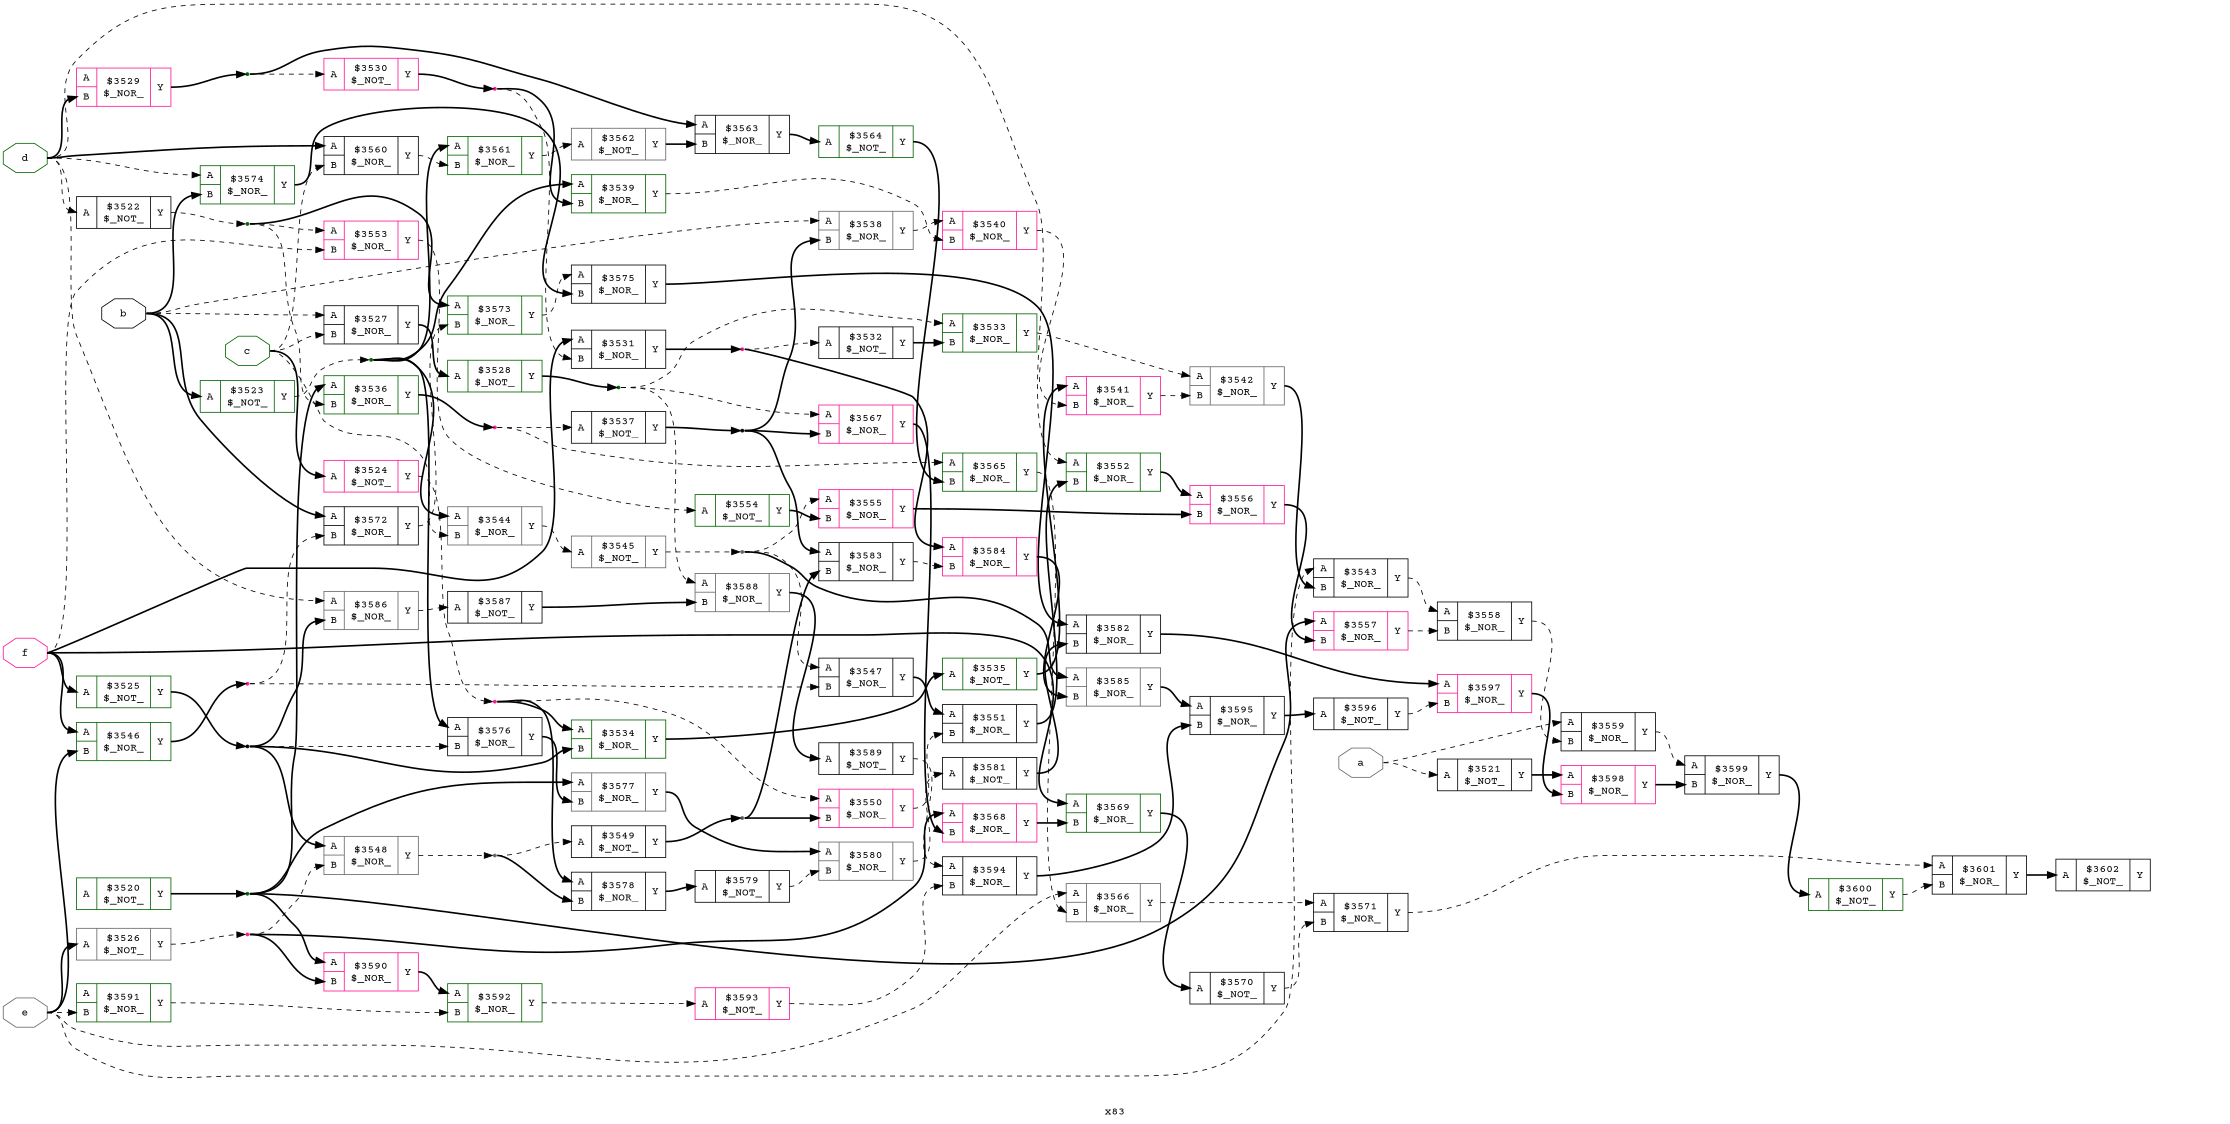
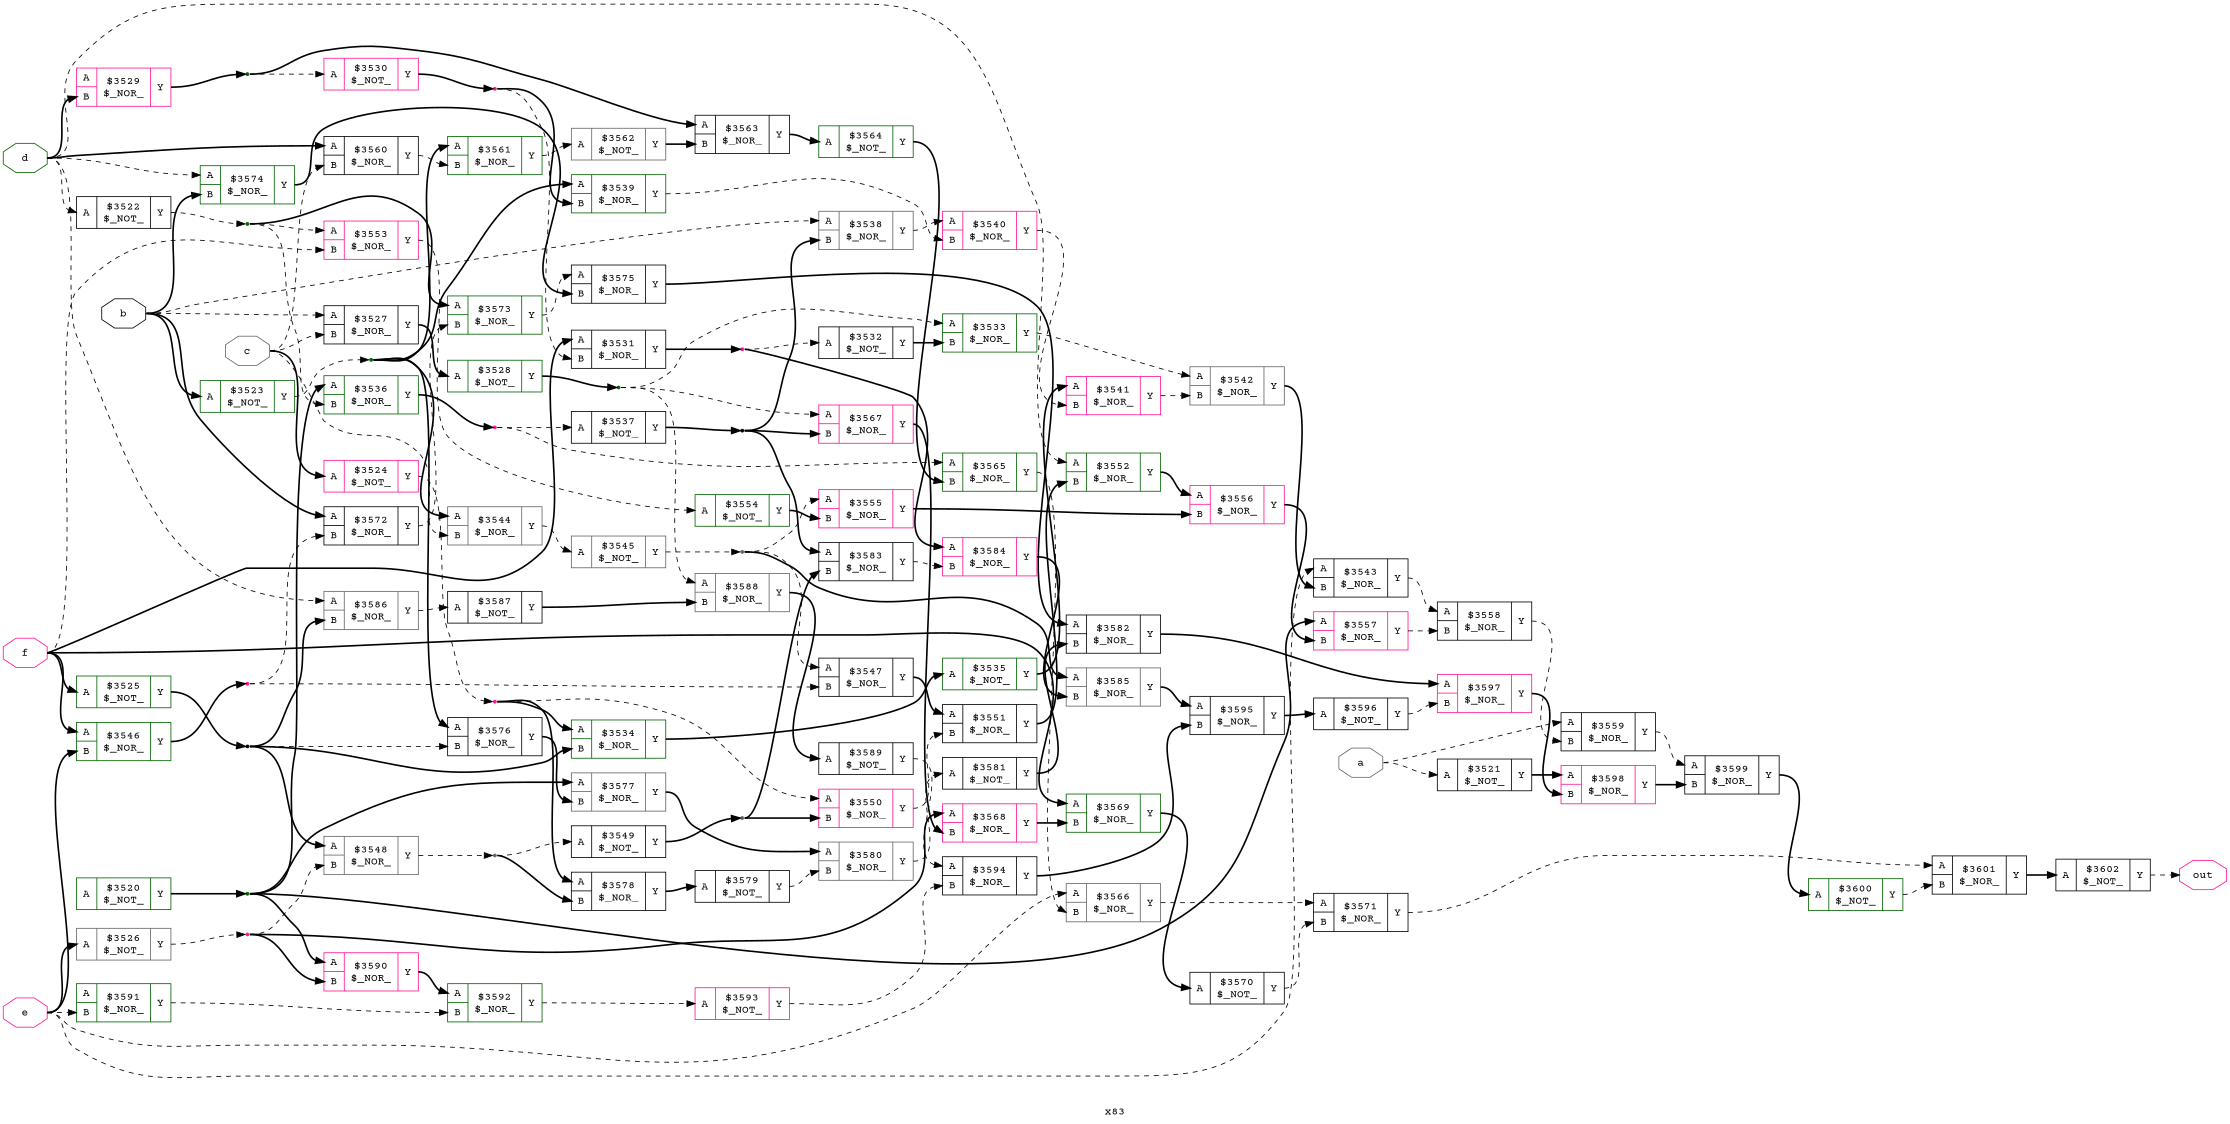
  digraph {
    fontname="Courier Prime"
    label=x83
    rankdir=LR
    remincross=true
    node [color=black fontname="Courier Prime" shape=record]
    edge [color=black fontname="Courier Prime" headport="p91:w" style=bold tailport="p92:e"]
    n83 [color=gray40 fontcolor=black label=a shape=octagon]
    c94 [label="{{<p91> A}|$3521\n$_NOT_|{<p92> Y}}"]
    c133 [label="{{<p91> A|<p100> B}|$3559\n$_NOR_|{<p92> Y}}"]
    c172 [color=deeppink label="{{<p91> A|<p100> B}|$3598\n$_NOR_|{<p92> Y}}"]
    c173 [label="{{<p91> A|<p100> B}|$3599\n$_NOR_|{<p92> Y}}"]
    n84 [fontcolor=black label=b shape=octagon]
    c96 [color=darkgreen label="{{<p91> A}|$3523\n$_NOT_|{<p92> Y}}"]
    c101 [label="{{<p91> A|<p100> B}|$3527\n$_NOR_|{<p92> Y}}"]
    c112 [color=gray40 label="{{<p91> A|<p100> B}|$3538\n$_NOR_|{<p92> Y}}"]
    c146 [label="{{<p91> A|<p100> B}|$3572\n$_NOR_|{<p92> Y}}"]
    c148 [color=darkgreen label="{{<p91> A|<p100> B}|$3574\n$_NOR_|{<p92> Y}}"]
    n3 [color=darkgreen shape=point]
    c102 [color=darkgreen label="{{<p91> A}|$3528\n$_NOT_|{<p92> Y}}"]
    c114 [color=deeppink label="{{<p91> A|<p100> B}|$3540\n$_NOR_|{<p92> Y}}"]
    c147 [color=darkgreen label="{{<p91> A|<p100> B}|$3573\n$_NOR_|{<p92> Y}}"]
    c149 [label="{{<p91> A|<p100> B}|$3575\n$_NOR_|{<p92> Y}}"]
-   n85 [color=darkgreen fontcolor=black label=c shape=octagon]
+   n85 [color=gray40 fontcolor=black label=c shape=octagon]
    c97 [color=deeppink label="{{<p91> A}|$3524\n$_NOT_|{<p92> Y}}"]
    c118 [color=gray40 label="{{<p91> A|<p100> B}|$3544\n$_NOR_|{<p92> Y}}"]
    c134 [label="{{<p91> A|<p100> B}|$3560\n$_NOR_|{<p92> Y}}"]
    n4 [color=deeppink shape=point]
    c119 [color=gray40 label="{{<p91> A}|$3545\n$_NOT_|{<p92> Y}}"]
    c135 [color=darkgreen label="{{<p91> A|<p100> B}|$3561\n$_NOR_|{<p92> Y}}"]
    n86 [color=darkgreen fontcolor=black label=d shape=octagon]
    c95 [label="{{<p91> A}|$3522\n$_NOT_|{<p92> Y}}"]
    c103 [color=deeppink label="{{<p91> A|<p100> B}|$3529\n$_NOR_|{<p92> Y}}"]
    c126 [color=darkgreen label="{{<p91> A|<p100> B}|$3552\n$_NOR_|{<p92> Y}}"]
    c160 [color=gray40 label="{{<p91> A|<p100> B}|$3586\n$_NOR_|{<p92> Y}}"]
    n2 [color=darkgreen shape=point]
    n9 [color=darkgreen shape=point]
    c130 [color=deeppink label="{{<p91> A|<p100> B}|$3556\n$_NOR_|{<p92> Y}}"]
    c161 [label="{{<p91> A}|$3587\n$_NOT_|{<p92> Y}}"]
-   n87 [color=gray40 fontcolor=black label=e shape=octagon]
+   n87 [color=deeppink fontcolor=black label=e shape=octagon]
    c99 [color=gray40 label="{{<p91> A}|$3526\n$_NOT_|{<p92> Y}}"]
    c117 [label="{{<p91> A|<p100> B}|$3543\n$_NOR_|{<p92> Y}}"]
    c120 [color=darkgreen label="{{<p91> A|<p100> B}|$3546\n$_NOR_|{<p92> Y}}"]
    c140 [color=gray40 label="{{<p91> A|<p100> B}|$3566\n$_NOR_|{<p92> Y}}"]
    c165 [color=darkgreen label="{{<p91> A|<p100> B}|$3591\n$_NOR_|{<p92> Y}}"]
    n6 [color=deeppink shape=point]
    c132 [label="{{<p91> A|<p100> B}|$3558\n$_NOR_|{<p92> Y}}"]
    n26 [color=deeppink shape=point]
    c145 [label="{{<p91> A|<p100> B}|$3571\n$_NOR_|{<p92> Y}}"]
    c166 [color=darkgreen label="{{<p91> A|<p100> B}|$3592\n$_NOR_|{<p92> Y}}"]
    n88 [color=deeppink fontcolor=black label=f shape=octagon]
    c98 [color=darkgreen label="{{<p91> A}|$3525\n$_NOT_|{<p92> Y}}"]
    c105 [label="{{<p91> A|<p100> B}|$3531\n$_NOR_|{<p92> Y}}"]
    c127 [color=deeppink label="{{<p91> A|<p100> B}|$3553\n$_NOR_|{<p92> Y}}"]
    c143 [color=darkgreen label="{{<p91> A|<p100> B}|$3569\n$_NOR_|{<p92> Y}}"]
    n5 [shape=point]
    n11 [color=deeppink shape=point]
    c128 [color=darkgreen label="{{<p91> A}|$3554\n$_NOT_|{<p92> Y}}"]
    c144 [label="{{<p91> A}|$3570\n$_NOT_|{<p92> Y}}"]
    c93 [color=darkgreen label="{{<p91> A}|$3520\n$_NOT_|{<p92> Y}}"]
    n82 [color=darkgreen shape=point]
+   n90 [color=deeppink fontcolor=black label=out shape=octagon]
    c110 [color=darkgreen label="{{<p91> A|<p100> B}|$3536\n$_NOR_|{<p92> Y}}"]
    c131 [color=deeppink label="{{<p91> A|<p100> B}|$3557\n$_NOR_|{<p92> Y}}"]
    c151 [color=gray40 label="{{<p91> A|<p100> B}|$3577\n$_NOR_|{<p92> Y}}"]
    c164 [color=deeppink label="{{<p91> A|<p100> B}|$3590\n$_NOR_|{<p92> Y}}"]
    c113 [color=darkgreen label="{{<p91> A|<p100> B}|$3539\n$_NOR_|{<p92> Y}}"]
    c150 [label="{{<p91> A|<p100> B}|$3576\n$_NOR_|{<p92> Y}}"]
    c108 [color=darkgreen label="{{<p91> A|<p100> B}|$3534\n$_NOR_|{<p92> Y}}"]
    c124 [color=deeppink label="{{<p91> A|<p100> B}|$3550\n$_NOR_|{<p92> Y}}"]
    c152 [label="{{<p91> A|<p100> B}|$3578\n$_NOR_|{<p92> Y}}"]
    c122 [color=gray40 label="{{<p91> A|<p100> B}|$3548\n$_NOR_|{<p92> Y}}"]
    c142 [color=deeppink label="{{<p91> A|<p100> B}|$3568\n$_NOR_|{<p92> Y}}"]
    n8 [color=darkgreen shape=point]
    c107 [color=darkgreen label="{{<p91> A|<p100> B}|$3533\n$_NOR_|{<p92> Y}}"]
    c141 [color=deeppink label="{{<p91> A|<p100> B}|$3567\n$_NOR_|{<p92> Y}}"]
    c162 [color=gray40 label="{{<p91> A|<p100> B}|$3588\n$_NOR_|{<p92> Y}}"]
    c104 [color=deeppink label="{{<p91> A}|$3530\n$_NOT_|{<p92> Y}}"]
    c137 [label="{{<p91> A|<p100> B}|$3563\n$_NOR_|{<p92> Y}}"]
    n10 [color=deeppink shape=point]
    c106 [label="{{<p91> A}|$3532\n$_NOT_|{<p92> Y}}"]
    c158 [color=deeppink label="{{<p91> A|<p100> B}|$3584\n$_NOR_|{<p92> Y}}"]
    c116 [color=gray40 label="{{<p91> A|<p100> B}|$3542\n$_NOR_|{<p92> Y}}"]
    c109 [color=darkgreen label="{{<p91> A}|$3535\n$_NOT_|{<p92> Y}}"]
    c115 [color=deeppink label="{{<p91> A|<p100> B}|$3541\n$_NOR_|{<p92> Y}}"]
    n16 [color=deeppink shape=point]
    c111 [label="{{<p91> A}|$3537\n$_NOT_|{<p92> Y}}"]
    c139 [color=darkgreen label="{{<p91> A|<p100> B}|$3565\n$_NOR_|{<p92> Y}}"]
    n17 [shape=point]
    c157 [label="{{<p91> A|<p100> B}|$3583\n$_NOR_|{<p92> Y}}"]
    n25 [color=gray40 shape=point]
    c121 [label="{{<p91> A|<p100> B}|$3547\n$_NOR_|{<p92> Y}}"]
    c129 [color=deeppink label="{{<p91> A|<p100> B}|$3555\n$_NOR_|{<p92> Y}}"]
    c159 [color=gray40 label="{{<p91> A|<p100> B}|$3585\n$_NOR_|{<p92> Y}}"]
    c125 [label="{{<p91> A|<p100> B}|$3551\n$_NOR_|{<p92> Y}}"]
    n28 [color=gray40 shape=point]
    c123 [label="{{<p91> A}|$3549\n$_NOT_|{<p92> Y}}"]
    n29 [color=gray40 shape=point]
    c174 [color=darkgreen label="{{<p91> A}|$3600\n$_NOT_|{<p92> Y}}"]
    c136 [color=gray40 label="{{<p91> A}|$3562\n$_NOT_|{<p92> Y}}"]
    c138 [color=darkgreen label="{{<p91> A}|$3564\n$_NOT_|{<p92> Y}}"]
    c175 [label="{{<p91> A|<p100> B}|$3601\n$_NOR_|{<p92> Y}}"]
    c176 [label="{{<p91> A}|$3602\n$_NOT_|{<p92> Y}}"]
    c156 [label="{{<p91> A|<p100> B}|$3582\n$_NOR_|{<p92> Y}}"]
    c171 [color=deeppink label="{{<p91> A|<p100> B}|$3597\n$_NOR_|{<p92> Y}}"]
    c154 [color=gray40 label="{{<p91> A|<p100> B}|$3580\n$_NOR_|{<p92> Y}}"]
    c155 [label="{{<p91> A}|$3581\n$_NOT_|{<p92> Y}}"]
    c153 [label="{{<p91> A}|$3579\n$_NOT_|{<p92> Y}}"]
    c169 [label="{{<p91> A|<p100> B}|$3595\n$_NOR_|{<p92> Y}}"]
    c170 [label="{{<p91> A}|$3596\n$_NOT_|{<p92> Y}}"]
    c163 [label="{{<p91> A}|$3589\n$_NOT_|{<p92> Y}}"]
    c168 [label="{{<p91> A|<p100> B}|$3594\n$_NOR_|{<p92> Y}}"]
    c167 [color=deeppink label="{{<p91> A}|$3593\n$_NOT_|{<p92> Y}}"]
    n83 -> c94 [style=dashed tailport=e]
    n83 -> c133 [style=dashed tailport=e]
    c94 -> c172
    c133 -> c173 [style=dashed]
    c172 -> c173 [headport="p100:w"]
    c173 -> c174
    n84 -> c96 [tailport=e]
    n84 -> c101 [style=dashed tailport=e]
    n84 -> c112 [style=dashed tailport=e]
    n84 -> c146 [tailport=e]
    n84 -> c148 [headport="p100:w" tailport=e]
    c96 -> n3 [headport=w style=dashed]
    c101 -> c102
    c112 -> c114 [style=dashed]
    c146 -> c147 [headport="p100:w" style=dashed]
    c148 -> c149 [headport="p100:w"]
    n3 -> c118 [tailport=e]
    n3 -> c135 [tailport=e]
    n3 -> c113 [tailport=e]
    n3 -> c150 [tailport=e]
    c102 -> n8 [headport=w]
    c114 -> c115 [headport="p100:w" style=dashed]
    c147 -> c149 [style=dashed]
    c149 -> c156
    n85 -> c101 [headport="p100:w" style=dashed tailport=e]
    n85 -> c97 [tailport=e]
    n85 -> c118 [headport="p100:w" style=dashed tailport=e]
    n85 -> c134 [headport="p100:w" style=dashed tailport=e]
    c97 -> n4 [headport=w style=dashed]
    c118 -> c119 [style=dashed]
    c134 -> c135 [headport="p100:w" style=dashed]
    n4 -> c108 [tailport=e]
    n4 -> c124 [style=dashed tailport=e]
    n4 -> c152 [tailport=e]
    c119 -> n25 [headport=w style=dashed]
    c135 -> c136 [style=dashed]
    n86 -> c148 [style=dashed tailport=e]
    n86 -> c134 [tailport=e]
    n86 -> c95 [style=dashed tailport=e]
    n86 -> c103 [headport="p100:w" tailport=e]
    n86 -> c126 [style=dashed tailport=e]
    n86 -> c160 [style=dashed tailport=e]
    c95 -> n2 [headport=w style=dashed]
    c103 -> n9 [headport=w]
    c126 -> c130
    c160 -> c161 [style=dashed]
    n2 -> c147 [tailport=e]
    n2 -> c127 [style=dashed tailport=e]
    n2 -> c110 [headport="p100:w" style=dashed tailport=e]
    n9 -> c104 [style=dashed tailport=e]
    n9 -> c137 [tailport=e]
    c130 -> c131 [headport="p100:w"]
    c161 -> c162 [headport="p100:w"]
    n87 -> c99 [tailport=e]
    n87 -> c117 [style=dashed tailport=e]
    n87 -> c120 [headport="p100:w" tailport=e]
    n87 -> c140 [style=dashed tailport=e]
    n87 -> c165 [headport="p100:w" style=dashed tailport=e]
    c99 -> n6 [headport=w style=dashed]
    c117 -> c132 [style=dashed]
    c120 -> n26 [headport=w]
    c140 -> c145 [style=dashed]
    c165 -> c166 [headport="p100:w" style=dashed]
    n6 -> c164 [headport="p100:w" tailport=e]
    n6 -> c122 [headport="p100:w" style=dashed tailport=e]
    n6 -> c142 [tailport=e]
    c132 -> c133 [headport="p100:w" style=dashed]
    n26 -> c146 [headport="p100:w" style=dashed tailport=e]
    n26 -> c121 [headport="p100:w" style=dashed tailport=e]
    c145 -> c175 [style=dashed]
    c166 -> c167 [style=dashed]
    n88 -> c120 [tailport=e]
    n88 -> c98 [tailport=e]
    n88 -> c105 [tailport=e]
    n88 -> c127 [headport="p100:w" style=dashed tailport=e]
    n88 -> c143 [tailport=e]
    c98 -> n5 [headport=w]
    c105 -> n11 [headport=w]
    c127 -> c128 [style=dashed]
    c143 -> c144
    n5 -> c160 [headport="p100:w" tailport=e]
    n5 -> c150 [headport="p100:w" style=dashed tailport=e]
    n5 -> c108 [headport="p100:w" tailport=e]
    n5 -> c122 [tailport=e]
    n11 -> c106 [style=dashed tailport=e]
    n11 -> c158 [tailport=e]
    c128 -> c129 [headport="p100:w"]
    c144 -> c145 [headport="p100:w" style=dashed]
    c93 -> n82 [headport=w]
    n82 -> c110 [tailport=e]
    n82 -> c131 [tailport=e]
    n82 -> c151 [tailport=e]
    n82 -> c164 [tailport=e]
    c110 -> n16 [headport=w]
    c131 -> c132 [headport="p100:w" style=dashed]
    c151 -> c154
    c164 -> c166
    c113 -> c114 [headport="p100:w" style=dashed]
    c150 -> c151 [headport="p100:w"]
    c108 -> c109
    c124 -> c125 [headport="p100:w" style=dashed]
    c152 -> c153
    c122 -> n28 [headport=w style=dashed]
    c142 -> c143 [headport="p100:w"]
    n8 -> c107 [style=dashed tailport=e]
    n8 -> c141 [style=dashed tailport=e]
    n8 -> c162 [style=dashed tailport=e]
    c107 -> c116 [style=dashed]
    c141 -> c142 [headport="p100:w"]
    c162 -> c163
    c104 -> n10 [headport=w]
    c137 -> c138
    n10 -> c105 [headport="p100:w" style=dashed tailport=e]
    n10 -> c113 [headport="p100:w" tailport=e]
    c106 -> c107 [headport="p100:w"]
    c158 -> c159 [headport="p100:w"]
    c116 -> c117 [headport="p100:w"]
    c109 -> c115
    c115 -> c116 [headport="p100:w" style=dashed]
    n16 -> c111 [style=dashed tailport=e]
    n16 -> c139 [style=dashed tailport=e]
    c111 -> n17 [headport=w]
    c139 -> c140 [headport="p100:w" style=dashed]
    n17 -> c112 [headport="p100:w" tailport=e]
    n17 -> c141 [headport="p100:w" tailport=e]
    n17 -> c157 [tailport=e]
    c157 -> c158 [headport="p100:w" style=dashed]
    n25 -> c121 [style=dashed tailport=e]
    n25 -> c129 [style=dashed tailport=e]
    n25 -> c159 [tailport=e]
    c121 -> c125
    c129 -> c130 [headport="p100:w"]
    c159 -> c169
    c125 -> c126 [headport="p100:w"]
    n28 -> c152 [headport="p100:w" tailport=e]
    n28 -> c123 [style=dashed tailport=e]
    c123 -> n29 [headport=w]
    n29 -> c124 [headport="p100:w" tailport=e]
    n29 -> c157 [headport="p100:w" tailport=e]
    c174 -> c175 [headport="p100:w" style=dashed]
    c136 -> c137 [headport="p100:w"]
    c138 -> c139 [headport="p100:w"]
    c175 -> c176
+   c176 -> n90 [headport=w style=dashed]
    c156 -> c171
    c171 -> c172 [headport="p100:w"]
    c154 -> c155 [style=dashed]
    c155 -> c156 [headport="p100:w"]
    c153 -> c154 [headport="p100:w" style=dashed]
    c169 -> c170
    c170 -> c171 [headport="p100:w" style=dashed]
    c163 -> c168 [style=dashed]
    c168 -> c169 [headport="p100:w"]
    c167 -> c168 [headport="p100:w" style=dashed]
  }
